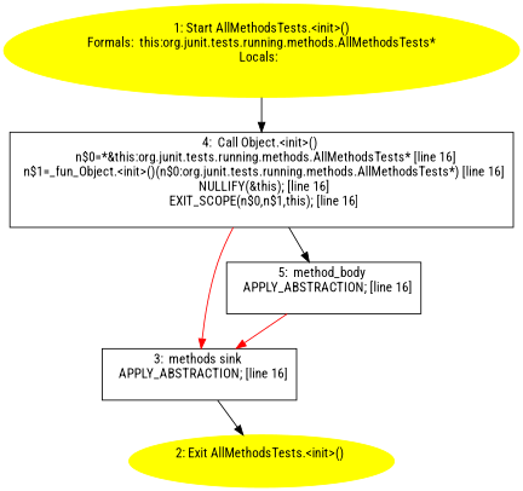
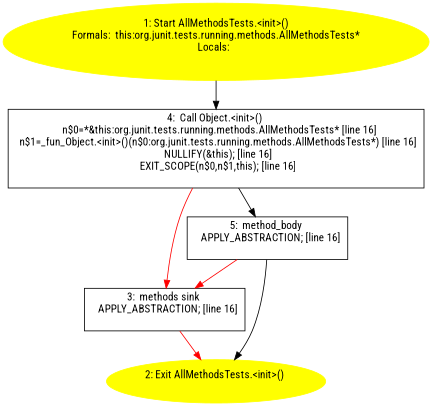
  digraph {
    fontname="Roboto Condensed"
    node [fontname="Roboto Condensed" shape=box]
    edge [fontname="Roboto Condensed"]
    n1 [color=yellow label="1: Start AllMethodsTests.<init>()\nFormals:  this:org.junit.tests.running.methods.AllMethodsTests*\nLocals:  \n  " style=filled shape=""]
    n2 [label="4:  Call Object.<init>() \n   n$0=*&this:org.junit.tests.running.methods.AllMethodsTests* [line 16]\n  n$1=_fun_Object.<init>()(n$0:org.junit.tests.running.methods.AllMethodsTests*) [line 16]\n  NULLIFY(&this); [line 16]\n  EXIT_SCOPE(n$0,n$1,this); [line 16]\n "]
    n3 [label="3:  methods sink \n   APPLY_ABSTRACTION; [line 16]\n "]
    n4 [label="5:  method_body \n   APPLY_ABSTRACTION; [line 16]\n "]
    n5 [color=yellow label="2: Exit AllMethodsTests.<init>() \n  " style=filled shape=""]
    n1 -> n2
    n2 -> n3 [color=red]
    n2 -> n4
-   n3 -> n5
+   n3 -> n5 [color=red]
    n4 -> n3 [color=red]
+   n4 -> n5
  }
